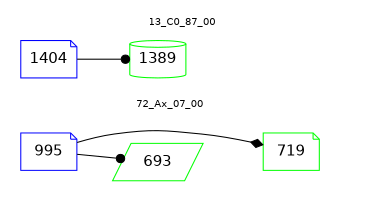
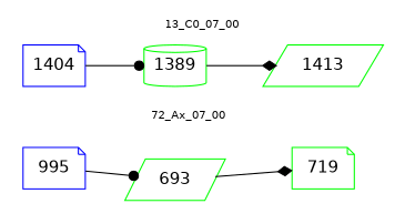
  digraph {
    fontname="DejaVu Sans"
    rankdir=LR
    node [color=green fontname="DejaVu Sans" shape=note]
    edge [arrowhead=dot color=black fontname="DejaVu Sans"]
    n1 [color=blue label=995]
    n2 [label=693 shape=parallelogram]
    n3 [label=719]
    n4 [color=blue label=1404]
    n5 [label=1389 shape=cylinder]
+   n6 [label=1413 shape=parallelogram]
    subgraph cluster_1 {
      color=white
      fontsize=10
      label="72_Ax_07_00"
      n1
      n2
      n3
    }
    subgraph cluster_2 {
      color=white
      fontsize=10
-     label="13_C0_87_00"
+     label="13_C0_07_00"
      n4
      n5
+     n6
    }
    n1 -> n2
-   n1 -> n3 [arrowhead=diamond]
+   n2 -> n3 [arrowhead=diamond]
    n4 -> n5
+   n5 -> n6 [arrowhead=diamond]
  }
